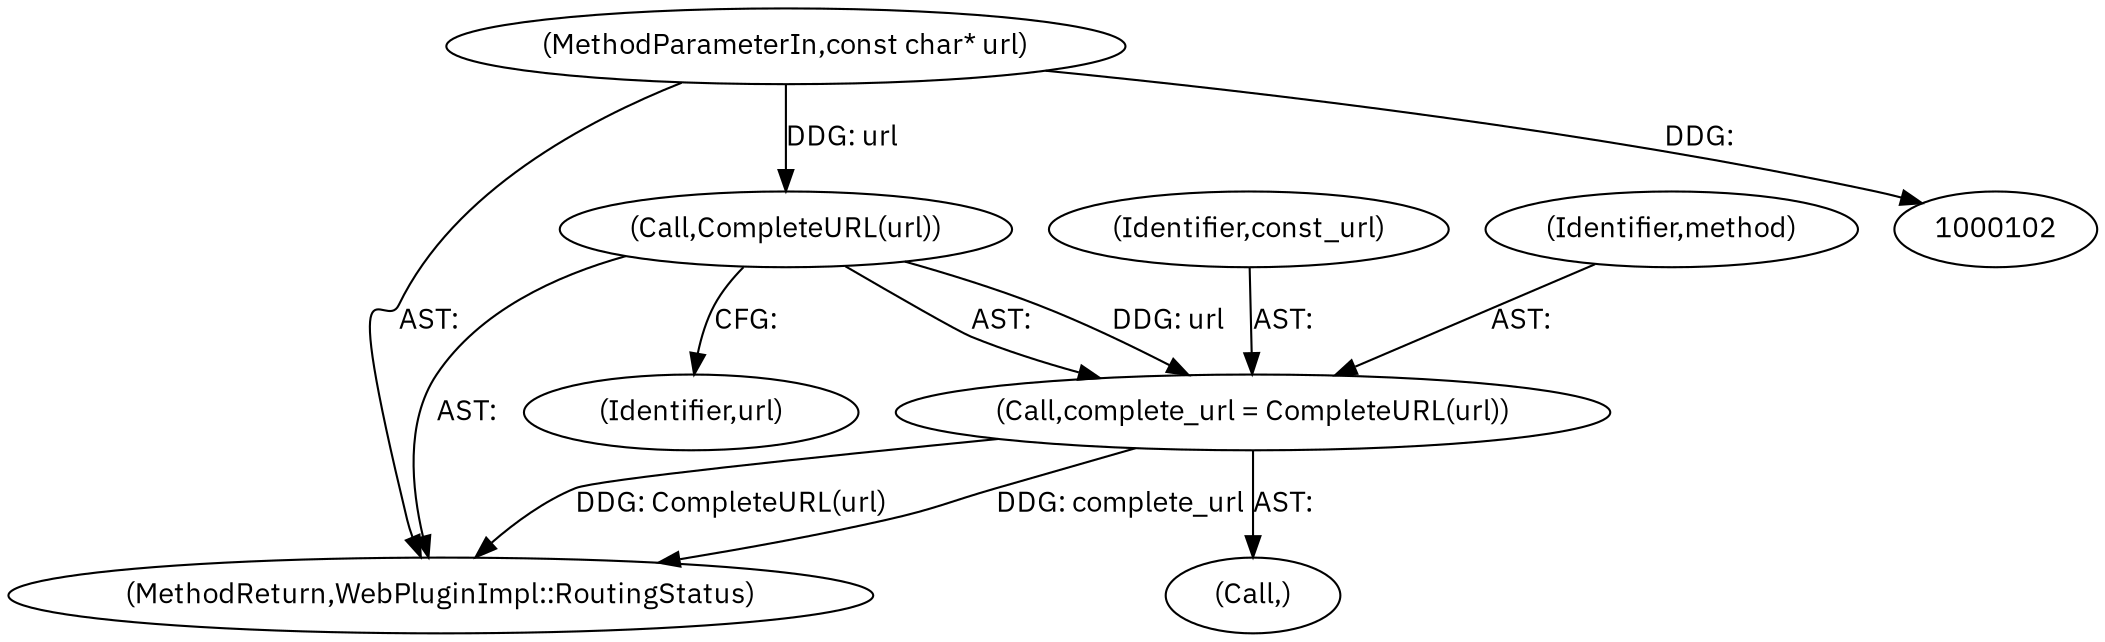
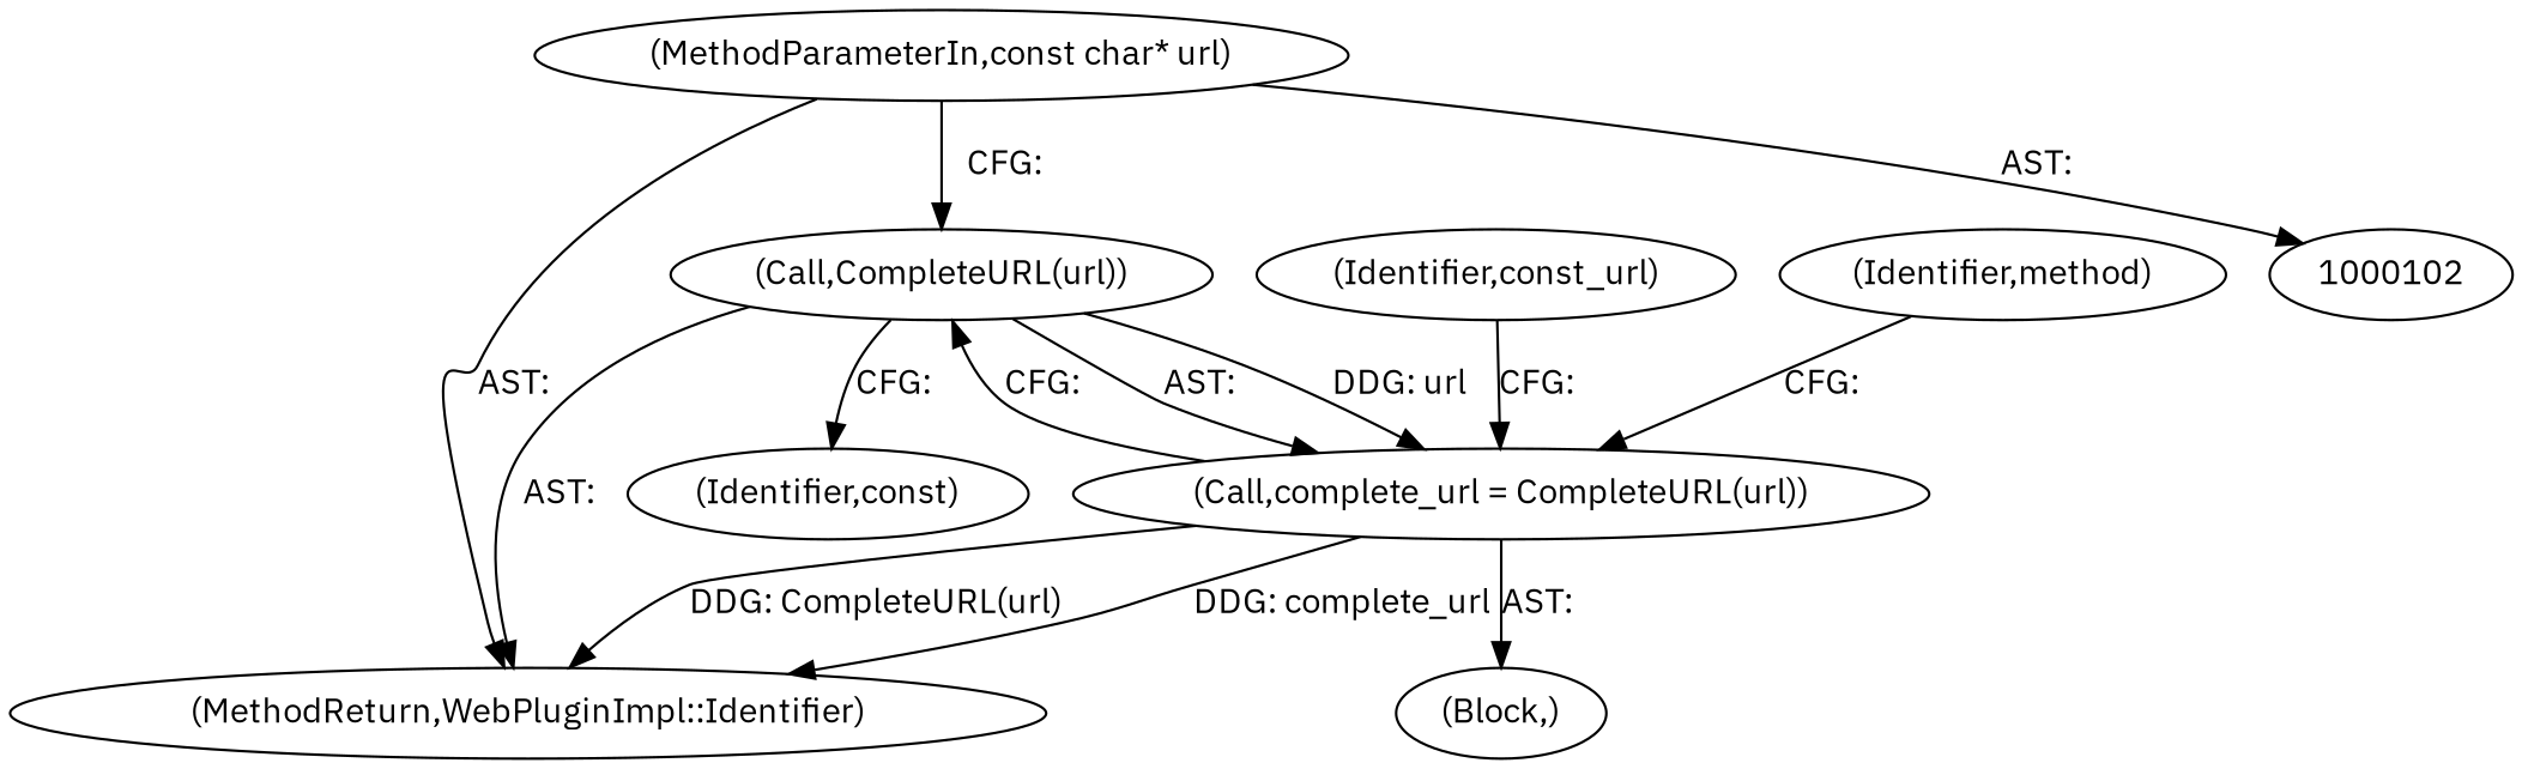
  digraph {
    fontname="IBM Plex Sans"
    node [fontname="IBM Plex Sans"]
    edge [fontname="IBM Plex Sans"]
    n1 [label="(MethodParameterIn,const char* url)"]
    n2 [label="(Call,CompleteURL(url))"]
-   n3 [label="(MethodReturn,WebPluginImpl::RoutingStatus)"]
+   n3 [label="(MethodReturn,WebPluginImpl::Identifier)"]
    1000102
    n5 [label="(Call,complete_url = CompleteURL(url))"]
-   n6 [label="(Identifier,url)"]
-   n7 [label="(Call,)"]
+   n6 [label="(Identifier,const)"]
+   n7 [label="(Block,)"]
    n8 [label="(Identifier,const_url)"]
    n9 [label="(Identifier,method)"]
-   n1 -> n2 [label="DDG: url"]
+   n1 -> n2 [label="CFG: "]
    n1 -> n3 [label="AST: "]
-   n1 -> 1000102 [label="DDG: "]
+   n1 -> 1000102 [label="AST: "]
    n2 -> n3 [label="AST: "]
    n2 -> n5 [label="AST: "]
    n2 -> n5 [label="DDG: url"]
    n2 -> n6 [label="CFG: "]
+   n5 -> n2 [label="CFG: "]
    n5 -> n3 [label="DDG: CompleteURL(url)"]
    n5 -> n3 [label="DDG: complete_url"]
    n5 -> n7 [label="AST: "]
-   n8 -> n5 [label="AST: "]
-   n9 -> n5 [label="AST: "]
+   n8 -> n5 [label="CFG: "]
+   n9 -> n5 [label="CFG: "]
  }
